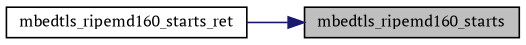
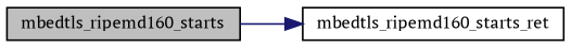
  digraph {
    rankdir=LR
    fontname="PT Serif"
    node [color=black fontname="PT Serif" fontsize=10 shape=record style=filled]
    n1 [fillcolor=grey75 fontcolor=black height=0.2 label=mbedtls_ripemd160_starts width=0.4]
    n2 [fillcolor=white height=0.2 label=mbedtls_ripemd160_starts_ret width=0.4]
-   n2 -> n1 [color=midnightblue fontname="PT Serif" fontsize=10 labelfontname=Helvetica labelfontsize=10 style=solid]
+   n1 -> n2 [color=midnightblue fontname="PT Serif" fontsize=10 labelfontname=Helvetica labelfontsize=10 style=solid]
  }
